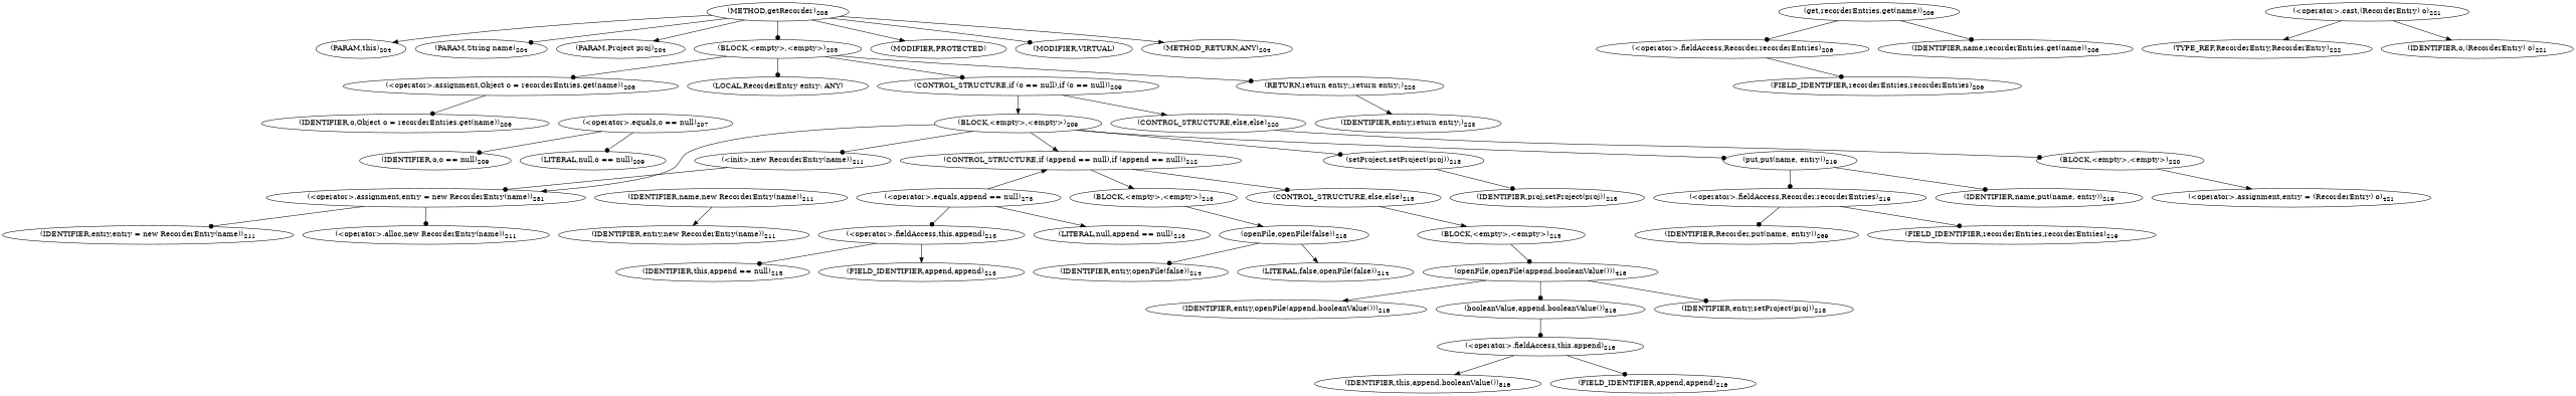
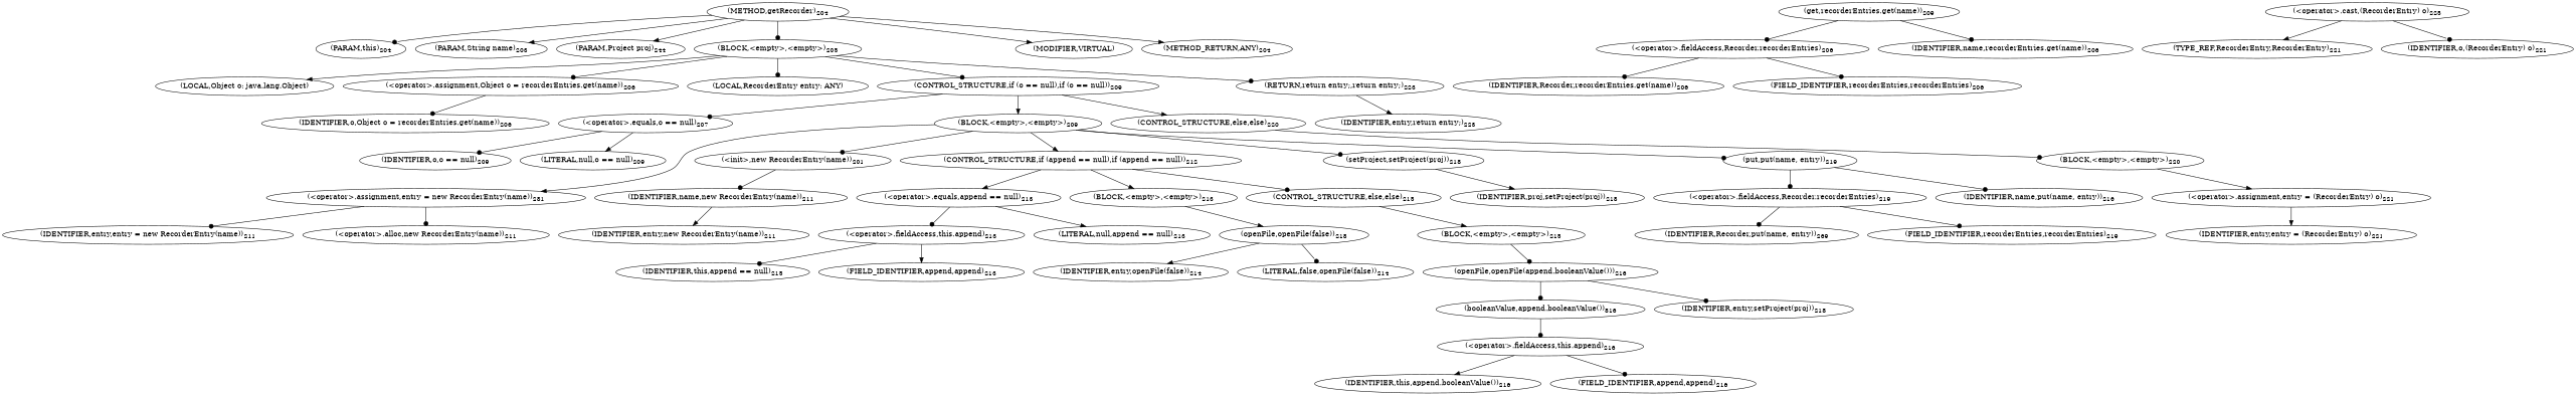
  digraph {
    edge [arrowhead=dot]
-   n1 [label=<(METHOD,getRecorder)<SUB>208</SUB>>]
+   n1 [label=<(METHOD,getRecorder)<SUB>204</SUB>>]
    n2 [label=<(PARAM,this)<SUB>204</SUB>>]
-   n3 [label=<(PARAM,String name)<SUB>204</SUB>>]
-   n4 [label=<(PARAM,Project proj)<SUB>204</SUB>>]
+   n3 [label=<(PARAM,String name)<SUB>203</SUB>>]
+   n4 [label=<(PARAM,Project proj)<SUB>244</SUB>>]
    n5 [label=<(BLOCK,&lt;empty&gt;,&lt;empty&gt;)<SUB>205</SUB>>]
-   n6 [label=<(MODIFIER,PROTECTED)>]
    n7 [label=<(MODIFIER,VIRTUAL)>]
    n8 [label=<(METHOD_RETURN,ANY)<SUB>204</SUB>>]
+   n9 [label=<(LOCAL,Object o: java.lang.Object)>]
    n10 [label=<(&lt;operator&gt;.assignment,Object o = recorderEntries.get(name))<SUB>206</SUB>>]
    n11 [label=<(LOCAL,RecorderEntry entry: ANY)>]
    n12 [label=<(CONTROL_STRUCTURE,if (o == null),if (o == null))<SUB>209</SUB>>]
    n13 [label=<(RETURN,return entry;,return entry;)<SUB>223</SUB>>]
    n14 [label=<(IDENTIFIER,o,Object o = recorderEntries.get(name))<SUB>206</SUB>>]
    n15 [label=<(&lt;operator&gt;.equals,o == null)<SUB>207</SUB>>]
    n16 [label=<(BLOCK,&lt;empty&gt;,&lt;empty&gt;)<SUB>209</SUB>>]
    n17 [label=<(CONTROL_STRUCTURE,else,else)<SUB>220</SUB>>]
    n18 [label=<(IDENTIFIER,entry,return entry;)<SUB>223</SUB>>]
-   n19 [label=<(get,recorderEntries.get(name))<SUB>206</SUB>>]
+   n19 [label=<(get,recorderEntries.get(name))<SUB>209</SUB>>]
    n20 [label=<(&lt;operator&gt;.fieldAccess,Recorder.recorderEntries)<SUB>206</SUB>>]
    n21 [label=<(IDENTIFIER,name,recorderEntries.get(name))<SUB>206</SUB>>]
+   n22 [label=<(IDENTIFIER,Recorder,recorderEntries.get(name))<SUB>206</SUB>>]
    n23 [label=<(FIELD_IDENTIFIER,recorderEntries,recorderEntries)<SUB>206</SUB>>]
    n24 [label=<(IDENTIFIER,o,o == null)<SUB>209</SUB>>]
    n25 [label=<(LITERAL,null,o == null)<SUB>209</SUB>>]
    n26 [label=<(&lt;operator&gt;.assignment,entry = new RecorderEntry(name))<SUB>281</SUB>>]
-   n27 [label=<(&lt;init&gt;,new RecorderEntry(name))<SUB>211</SUB>>]
+   n27 [label=<(&lt;init&gt;,new RecorderEntry(name))<SUB>201</SUB>>]
    n28 [label=<(CONTROL_STRUCTURE,if (append == null),if (append == null))<SUB>212</SUB>>]
    n29 [label=<(setProject,setProject(proj))<SUB>218</SUB>>]
    n30 [label=<(put,put(name, entry))<SUB>219</SUB>>]
    n31 [label=<(BLOCK,&lt;empty&gt;,&lt;empty&gt;)<SUB>220</SUB>>]
    n32 [label=<(IDENTIFIER,entry,entry = new RecorderEntry(name))<SUB>211</SUB>>]
    n33 [label=<(&lt;operator&gt;.alloc,new RecorderEntry(name))<SUB>211</SUB>>]
    n34 [label=<(IDENTIFIER,name,new RecorderEntry(name))<SUB>211</SUB>>]
-   n35 [label=<(&lt;operator&gt;.equals,append == null)<SUB>273</SUB>>]
+   n35 [label=<(&lt;operator&gt;.equals,append == null)<SUB>213</SUB>>]
    n36 [label=<(BLOCK,&lt;empty&gt;,&lt;empty&gt;)<SUB>213</SUB>>]
    n37 [label=<(CONTROL_STRUCTURE,else,else)<SUB>215</SUB>>]
    n38 [label=<(IDENTIFIER,proj,setProject(proj))<SUB>218</SUB>>]
    n39 [label=<(&lt;operator&gt;.fieldAccess,Recorder.recorderEntries)<SUB>219</SUB>>]
-   n40 [label=<(IDENTIFIER,name,put(name, entry))<SUB>219</SUB>>]
+   n40 [label=<(IDENTIFIER,name,put(name, entry))<SUB>216</SUB>>]
    n41 [label=<(IDENTIFIER,entry,new RecorderEntry(name))<SUB>211</SUB>>]
    n42 [label=<(&lt;operator&gt;.fieldAccess,this.append)<SUB>213</SUB>>]
    n43 [label=<(LITERAL,null,append == null)<SUB>213</SUB>>]
    n44 [label=<(openFile,openFile(false))<SUB>218</SUB>>]
    n45 [label=<(BLOCK,&lt;empty&gt;,&lt;empty&gt;)<SUB>215</SUB>>]
    n46 [label=<(IDENTIFIER,this,append == null)<SUB>215</SUB>>]
    n47 [label=<(FIELD_IDENTIFIER,append,append)<SUB>213</SUB>>]
    n48 [label=<(IDENTIFIER,entry,openFile(false))<SUB>214</SUB>>]
    n49 [label=<(LITERAL,false,openFile(false))<SUB>214</SUB>>]
-   n50 [label=<(openFile,openFile(append.booleanValue()))<SUB>416</SUB>>]
-   n51 [label=<(IDENTIFIER,entry,openFile(append.booleanValue()))<SUB>216</SUB>>]
+   n50 [label=<(openFile,openFile(append.booleanValue()))<SUB>216</SUB>>]
    n52 [label=<(booleanValue,append.booleanValue())<SUB>816</SUB>>]
    n53 [label=<(IDENTIFIER,entry,setProject(proj))<SUB>218</SUB>>]
    n54 [label=<(&lt;operator&gt;.fieldAccess,this.append)<SUB>216</SUB>>]
-   n55 [label=<(IDENTIFIER,this,append.booleanValue())<SUB>816</SUB>>]
+   n55 [label=<(IDENTIFIER,this,append.booleanValue())<SUB>216</SUB>>]
    n56 [label=<(FIELD_IDENTIFIER,append,append)<SUB>216</SUB>>]
    n57 [label=<(IDENTIFIER,Recorder,put(name, entry))<SUB>269</SUB>>]
    n58 [label=<(FIELD_IDENTIFIER,recorderEntries,recorderEntries)<SUB>219</SUB>>]
-   n59 [label=<(&lt;operator&gt;.assignment,entry = (RecorderEntry) o)<SUB>421</SUB>>]
-   n61 [label=<(&lt;operator&gt;.cast,(RecorderEntry) o)<SUB>221</SUB>>]
-   n62 [label=<(TYPE_REF,RecorderEntry,RecorderEntry)<SUB>222</SUB>>]
+   n59 [label=<(&lt;operator&gt;.assignment,entry = (RecorderEntry) o)<SUB>221</SUB>>]
+   n60 [label=<(IDENTIFIER,entry,entry = (RecorderEntry) o)<SUB>221</SUB>>]
+   n61 [label=<(&lt;operator&gt;.cast,(RecorderEntry) o)<SUB>225</SUB>>]
+   n62 [label=<(TYPE_REF,RecorderEntry,RecorderEntry)<SUB>221</SUB>>]
    n63 [label=<(IDENTIFIER,o,(RecorderEntry) o)<SUB>221</SUB>>]
-   n1 -> n2 [arrowhead=normal]
-   n1 -> n3
+   n1 -> n2
+   n1 -> n3 [arrowhead=normal]
    n1 -> n4 [arrowhead=normal]
    n1 -> n5
-   n1 -> n6 [arrowhead=normal]
-   n1 -> n7
+   n1 -> n7 [arrowhead=normal]
    n1 -> n8 [arrowhead=normal]
+   n5 -> n9 [arrowhead=normal]
    n5 -> n10
    n5 -> n11
    n5 -> n12
    n5 -> n13
    n10 -> n14
+   n12 -> n15
    n12 -> n16 [arrowhead=normal]
    n12 -> n17 [arrowhead=normal]
    n13 -> n18 [arrowhead=normal]
    n15 -> n24
-   n15 -> n25
+   n15 -> n25 [arrowhead=normal]
    n16 -> n26 [arrowhead=normal]
    n16 -> n27
    n16 -> n28 [arrowhead=normal]
    n16 -> n29
    n16 -> n30
    n17 -> n31
    n19 -> n20
    n19 -> n21
+   n20 -> n22
    n20 -> n23
    n26 -> n32
    n26 -> n33
-   n27 -> n26
-   n35 -> n28 [arrowhead=normal]
+   n27 -> n34
+   n28 -> n35 [arrowhead=normal]
    n28 -> n36 [arrowhead=normal]
    n28 -> n37
-   n29 -> n38
+   n29 -> n38 [arrowhead=normal]
    n30 -> n39
    n30 -> n40
    n31 -> n59 [arrowhead=normal]
    n34 -> n41 [arrowhead=normal]
    n35 -> n42
    n35 -> n43 [arrowhead=normal]
    n36 -> n44 [arrowhead=normal]
    n37 -> n45 [arrowhead=normal]
    n39 -> n57
    n39 -> n58
    n42 -> n46
    n42 -> n47 [arrowhead=normal]
-   n44 -> n48
-   n44 -> n49 [arrowhead=normal]
+   n44 -> n48 [arrowhead=normal]
+   n44 -> n49
    n45 -> n50
-   n50 -> n51 [arrowhead=normal]
    n50 -> n52
    n50 -> n53
    n52 -> n54
    n54 -> n55 [arrowhead=normal]
    n54 -> n56
+   n59 -> n60 [arrowhead=normal]
    n61 -> n62 [arrowhead=normal]
-   n61 -> n63 [arrowhead=normal]
+   n61 -> n63
  }
